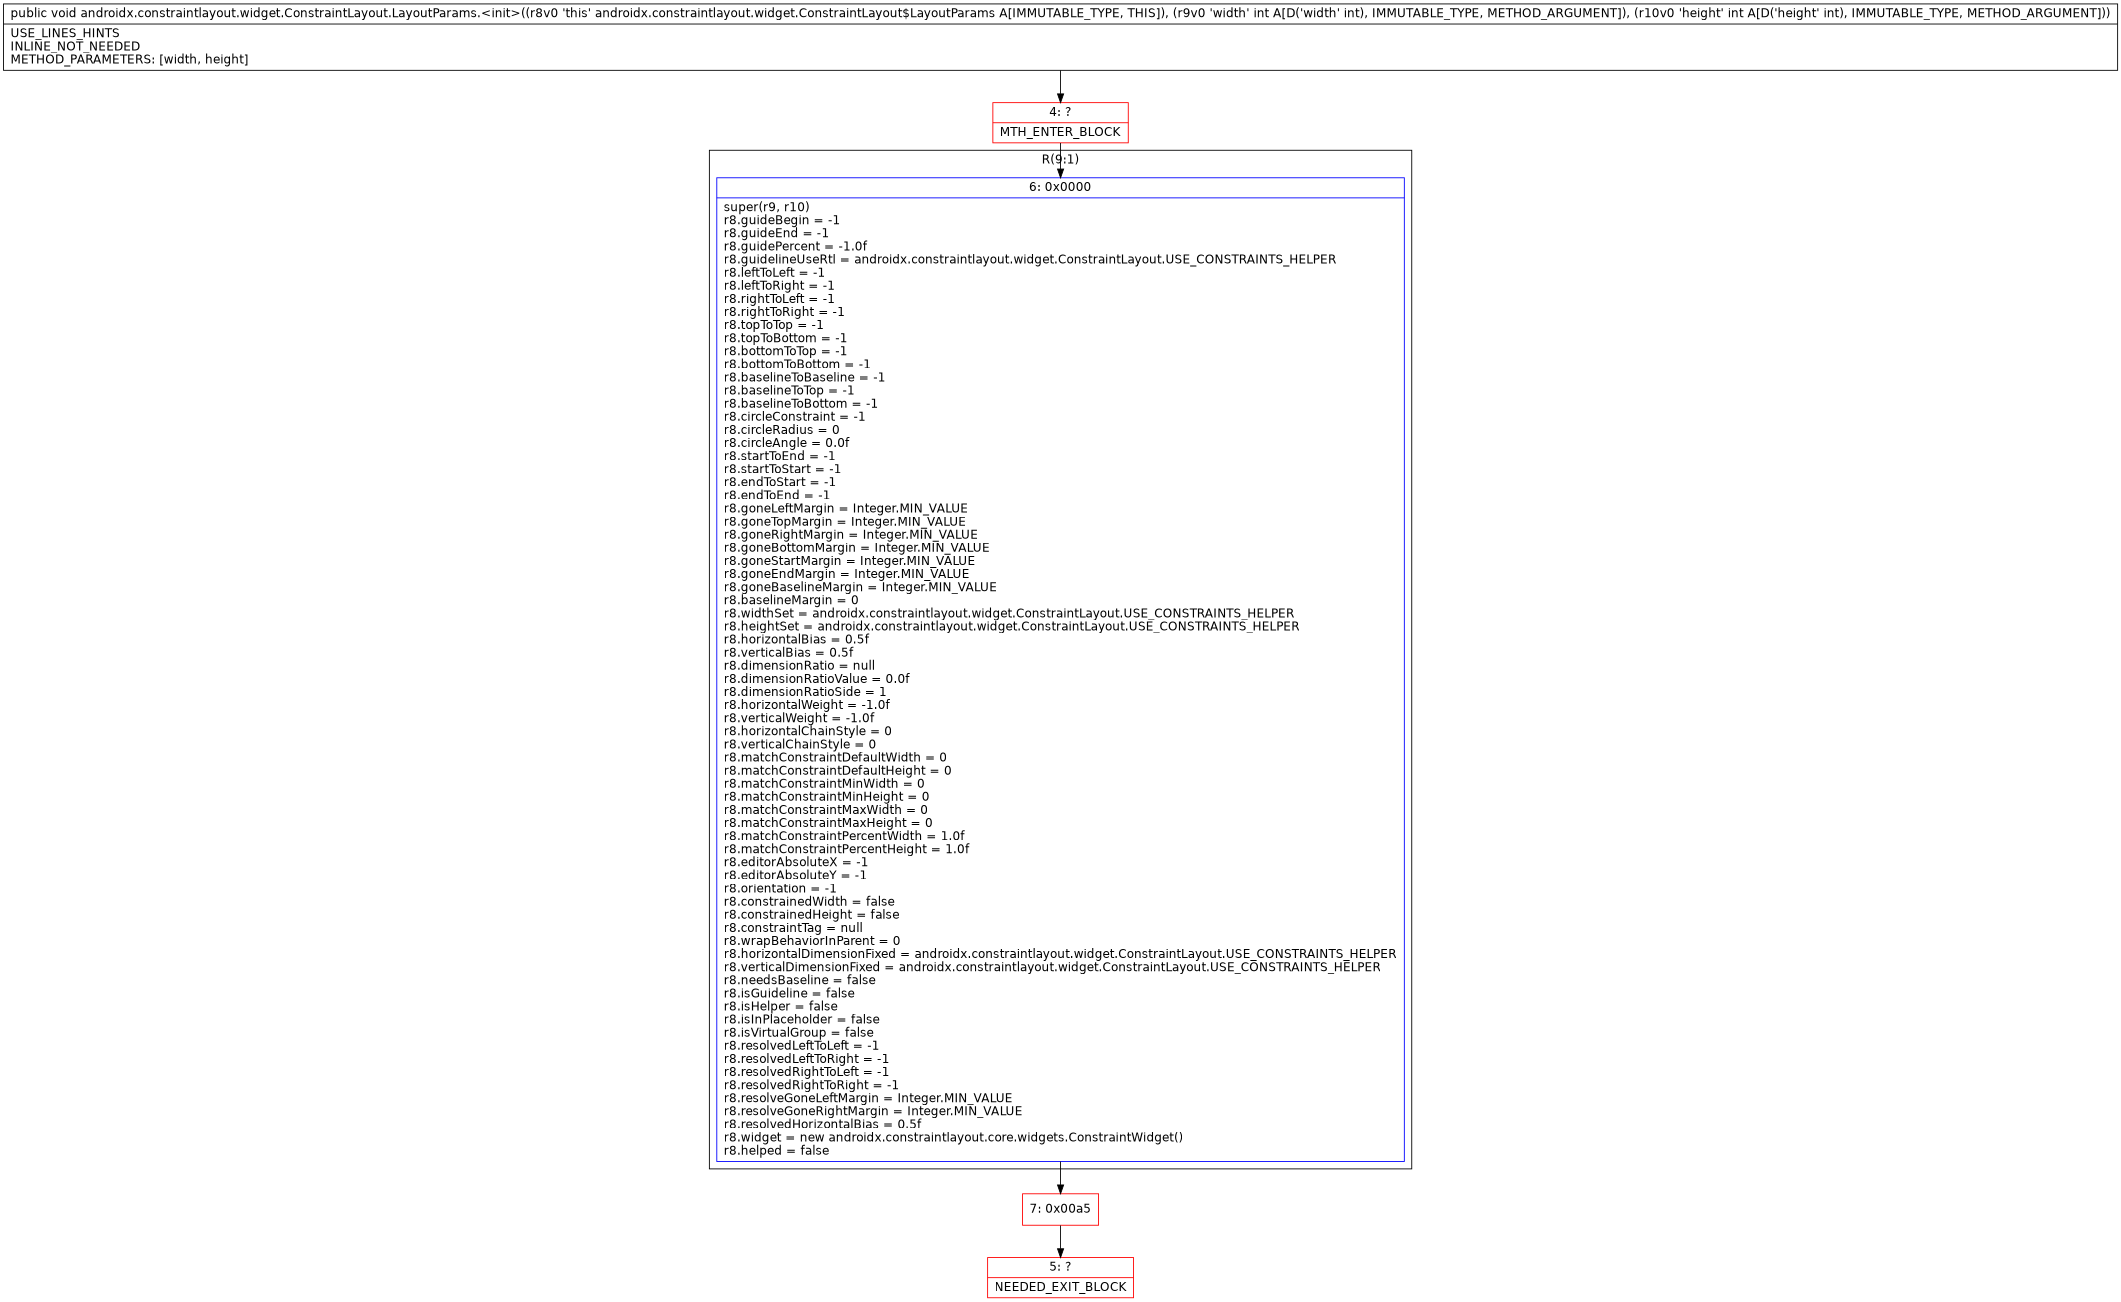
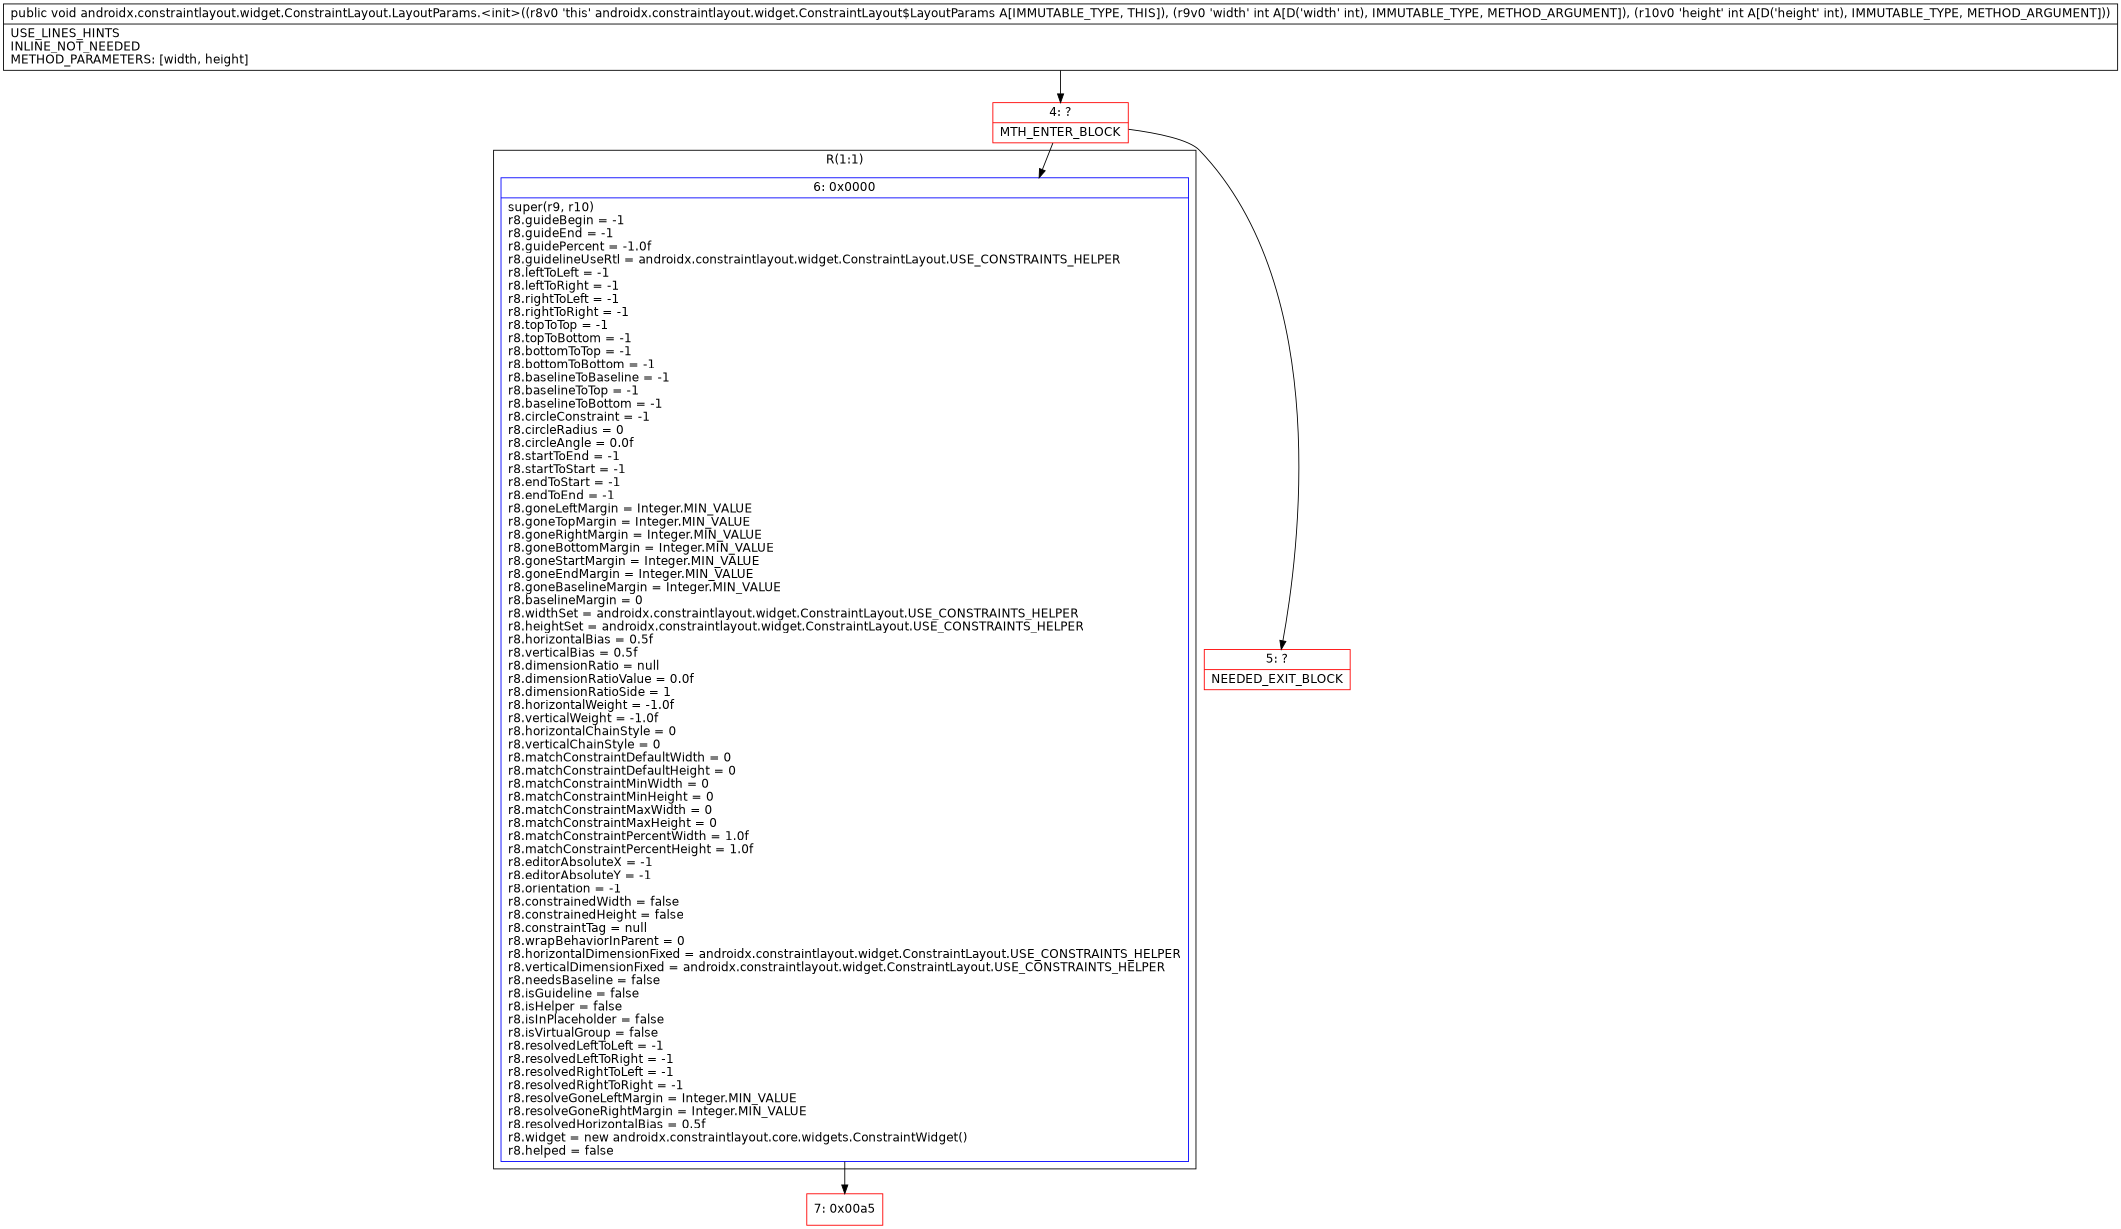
  digraph {
    fontname="DejaVu Sans"
    node [color=red fontname="DejaVu Sans" shape=record]
    edge [fontname="DejaVu Sans"]
    n1 [color=blue label="{6\:\ 0x0000|super(r9, r10)\lr8.guideBegin = \-1\lr8.guideEnd = \-1\lr8.guidePercent = \-1.0f\lr8.guidelineUseRtl = androidx.constraintlayout.widget.ConstraintLayout.USE_CONSTRAINTS_HELPER\lr8.leftToLeft = \-1\lr8.leftToRight = \-1\lr8.rightToLeft = \-1\lr8.rightToRight = \-1\lr8.topToTop = \-1\lr8.topToBottom = \-1\lr8.bottomToTop = \-1\lr8.bottomToBottom = \-1\lr8.baselineToBaseline = \-1\lr8.baselineToTop = \-1\lr8.baselineToBottom = \-1\lr8.circleConstraint = \-1\lr8.circleRadius = 0\lr8.circleAngle = 0.0f\lr8.startToEnd = \-1\lr8.startToStart = \-1\lr8.endToStart = \-1\lr8.endToEnd = \-1\lr8.goneLeftMargin = Integer.MIN_VALUE\lr8.goneTopMargin = Integer.MIN_VALUE\lr8.goneRightMargin = Integer.MIN_VALUE\lr8.goneBottomMargin = Integer.MIN_VALUE\lr8.goneStartMargin = Integer.MIN_VALUE\lr8.goneEndMargin = Integer.MIN_VALUE\lr8.goneBaselineMargin = Integer.MIN_VALUE\lr8.baselineMargin = 0\lr8.widthSet = androidx.constraintlayout.widget.ConstraintLayout.USE_CONSTRAINTS_HELPER\lr8.heightSet = androidx.constraintlayout.widget.ConstraintLayout.USE_CONSTRAINTS_HELPER\lr8.horizontalBias = 0.5f\lr8.verticalBias = 0.5f\lr8.dimensionRatio = null\lr8.dimensionRatioValue = 0.0f\lr8.dimensionRatioSide = 1\lr8.horizontalWeight = \-1.0f\lr8.verticalWeight = \-1.0f\lr8.horizontalChainStyle = 0\lr8.verticalChainStyle = 0\lr8.matchConstraintDefaultWidth = 0\lr8.matchConstraintDefaultHeight = 0\lr8.matchConstraintMinWidth = 0\lr8.matchConstraintMinHeight = 0\lr8.matchConstraintMaxWidth = 0\lr8.matchConstraintMaxHeight = 0\lr8.matchConstraintPercentWidth = 1.0f\lr8.matchConstraintPercentHeight = 1.0f\lr8.editorAbsoluteX = \-1\lr8.editorAbsoluteY = \-1\lr8.orientation = \-1\lr8.constrainedWidth = false\lr8.constrainedHeight = false\lr8.constraintTag = null\lr8.wrapBehaviorInParent = 0\lr8.horizontalDimensionFixed = androidx.constraintlayout.widget.ConstraintLayout.USE_CONSTRAINTS_HELPER\lr8.verticalDimensionFixed = androidx.constraintlayout.widget.ConstraintLayout.USE_CONSTRAINTS_HELPER\lr8.needsBaseline = false\lr8.isGuideline = false\lr8.isHelper = false\lr8.isInPlaceholder = false\lr8.isVirtualGroup = false\lr8.resolvedLeftToLeft = \-1\lr8.resolvedLeftToRight = \-1\lr8.resolvedRightToLeft = \-1\lr8.resolvedRightToRight = \-1\lr8.resolveGoneLeftMargin = Integer.MIN_VALUE\lr8.resolveGoneRightMargin = Integer.MIN_VALUE\lr8.resolvedHorizontalBias = 0.5f\lr8.widget = new androidx.constraintlayout.core.widgets.ConstraintWidget()\lr8.helped = false\l}"]
    n2 [label="{7\:\ 0x00a5}"]
    n3 [label="{5\:\ ?|NEEDED_EXIT_BLOCK\l}"]
    n4 [label="{4\:\ ?|MTH_ENTER_BLOCK\l}"]
    n5 [label="{public void androidx.constraintlayout.widget.ConstraintLayout.LayoutParams.\<init\>((r8v0 'this' androidx.constraintlayout.widget.ConstraintLayout$LayoutParams A[IMMUTABLE_TYPE, THIS]), (r9v0 'width' int A[D('width' int), IMMUTABLE_TYPE, METHOD_ARGUMENT]), (r10v0 'height' int A[D('height' int), IMMUTABLE_TYPE, METHOD_ARGUMENT]))  | USE_LINES_HINTS\lINLINE_NOT_NEEDED\lMETHOD_PARAMETERS: [width, height]\l}" color=""]
    subgraph cluster_1 {
-     label="R(9:1)"
+     label="R(1:1)"
      n1
    }
    n1 -> n2
-   n2 -> n3
+   n4 -> n3
    n4 -> n1
    n5 -> n4
  }
